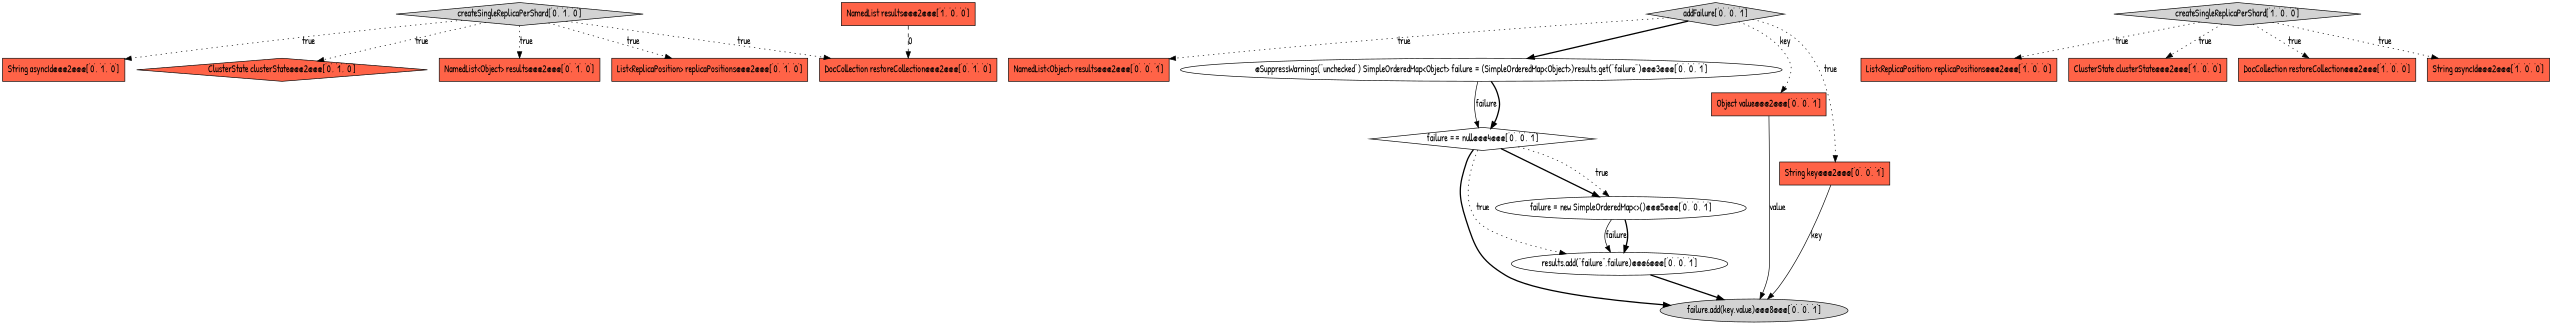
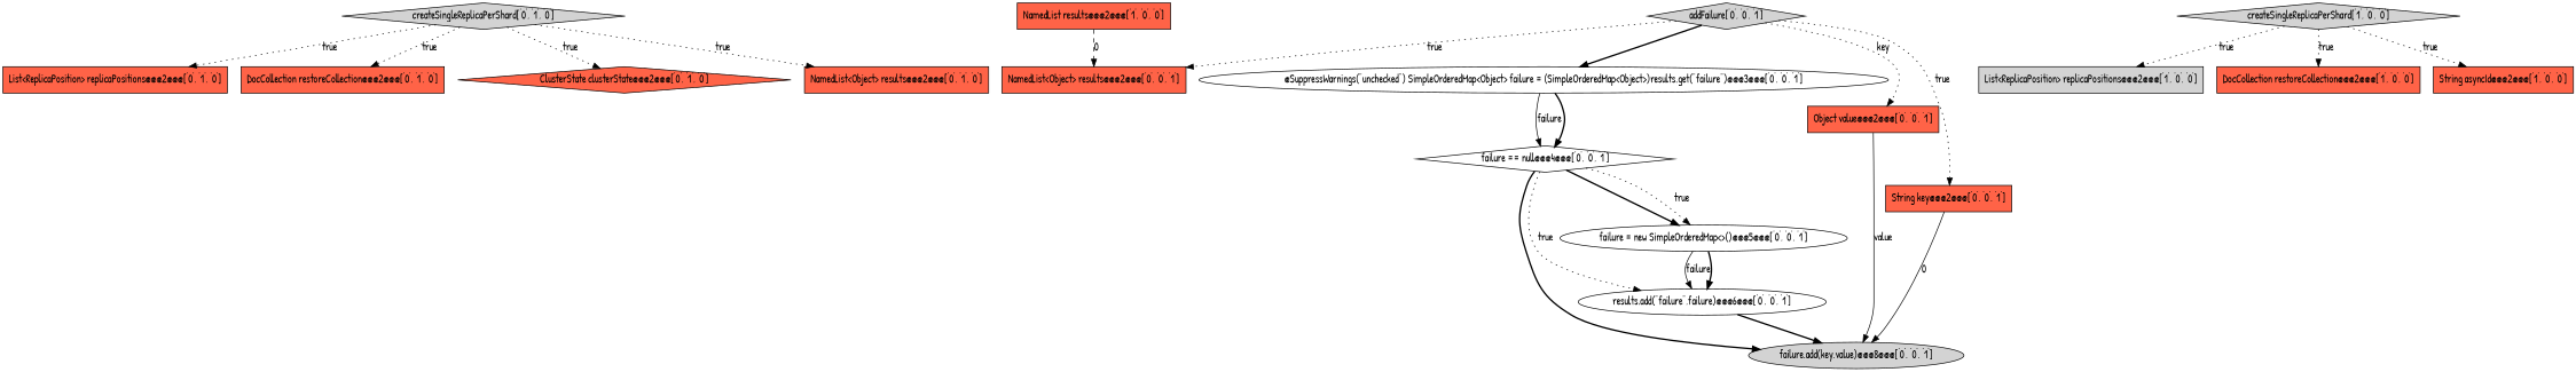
  digraph {
    fontname="Patrick Hand"
    node [fillcolor=tomato fontname="Patrick Hand" shape=box style=filled]
    edge [fontname="Patrick Hand" style=dotted]
    n1 [label="List<ReplicaPosition> replicaPositions@@@2@@@['0', '1', '0']"]
    n2 [label="NamedList<Object> results@@@2@@@['0', '0', '1']"]
    n3 [fillcolor=white label="@SuppressWarnings(\"unchecked\") SimpleOrderedMap<Object> failure = (SimpleOrderedMap<Object>)results.get(\"failure\")@@@3@@@['0', '0', '1']" shape=ellipse]
    n4 [fillcolor=white label="failure == null@@@4@@@['0', '0', '1']" shape=diamond]
    n5 [fillcolor=lightgray label="failure.add(key,value)@@@8@@@['0', '0', '1']" shape=ellipse]
    n6 [fillcolor=white label="results.add(\"failure\",failure)@@@6@@@['0', '0', '1']" shape=ellipse]
    n7 [fillcolor=white label="failure = new SimpleOrderedMap<>()@@@5@@@['0', '0', '1']" shape=ellipse]
    n8 [label="Object value@@@2@@@['0', '0', '1']"]
-   n9 [label="List<ReplicaPosition> replicaPositions@@@2@@@['1', '0', '0']"]
-   n10 [label="ClusterState clusterState@@@2@@@['1', '0', '0']"]
+   n9 [fillcolor=lightgray label="List<ReplicaPosition> replicaPositions@@@2@@@['1', '0', '0']"]
    n11 [label="DocCollection restoreCollection@@@2@@@['0', '1', '0']"]
-   n12 [label="String asyncId@@@2@@@['0', '1', '0']"]
    n13 [label="NamedList results@@@2@@@['1', '0', '0']"]
    n14 [label="ClusterState clusterState@@@2@@@['0', '1', '0']" shape=diamond]
    n15 [label="String key@@@2@@@['0', '0', '1']"]
    n16 [fillcolor=lightgray label="createSingleReplicaPerShard['1', '0', '0']" shape=diamond]
    n17 [label="DocCollection restoreCollection@@@2@@@['1', '0', '0']"]
    n18 [label="String asyncId@@@2@@@['1', '0', '0']"]
    n19 [fillcolor=lightgray label="addFailure['0', '0', '1']" shape=diamond]
    n20 [label="NamedList<Object> results@@@2@@@['0', '1', '0']"]
    n21 [fillcolor=lightgray label="createSingleReplicaPerShard['0', '1', '0']" shape=diamond]
    n3 -> n4 [label=failure style=solid]
    n3 -> n4 [style=bold]
    n4 -> n5 [style=bold]
    n4 -> n6 [label=true]
    n4 -> n7 [style=bold]
    n4 -> n7 [label=true]
    n6 -> n5 [style=bold]
    n7 -> n6 [label=failure style=solid]
    n7 -> n6 [style=bold]
    n8 -> n5 [label=value style=solid]
-   n13 -> n11 [label=0 style=dashed]
-   n15 -> n5 [label=key style=solid]
+   n13 -> n2 [label=0 style=dashed]
+   n15 -> n5 [label=0 style=solid]
    n16 -> n9 [label=true]
-   n16 -> n10 [label=true]
    n16 -> n17 [label=true]
    n16 -> n18 [label=true]
    n19 -> n2 [label=true]
    n19 -> n3 [style=bold]
    n19 -> n8 [label=key]
    n19 -> n15 [label=true]
    n21 -> n1 [label=true]
    n21 -> n11 [label=true]
-   n21 -> n12 [label=true]
    n21 -> n14 [label=true]
    n21 -> n20 [label=true]
  }
